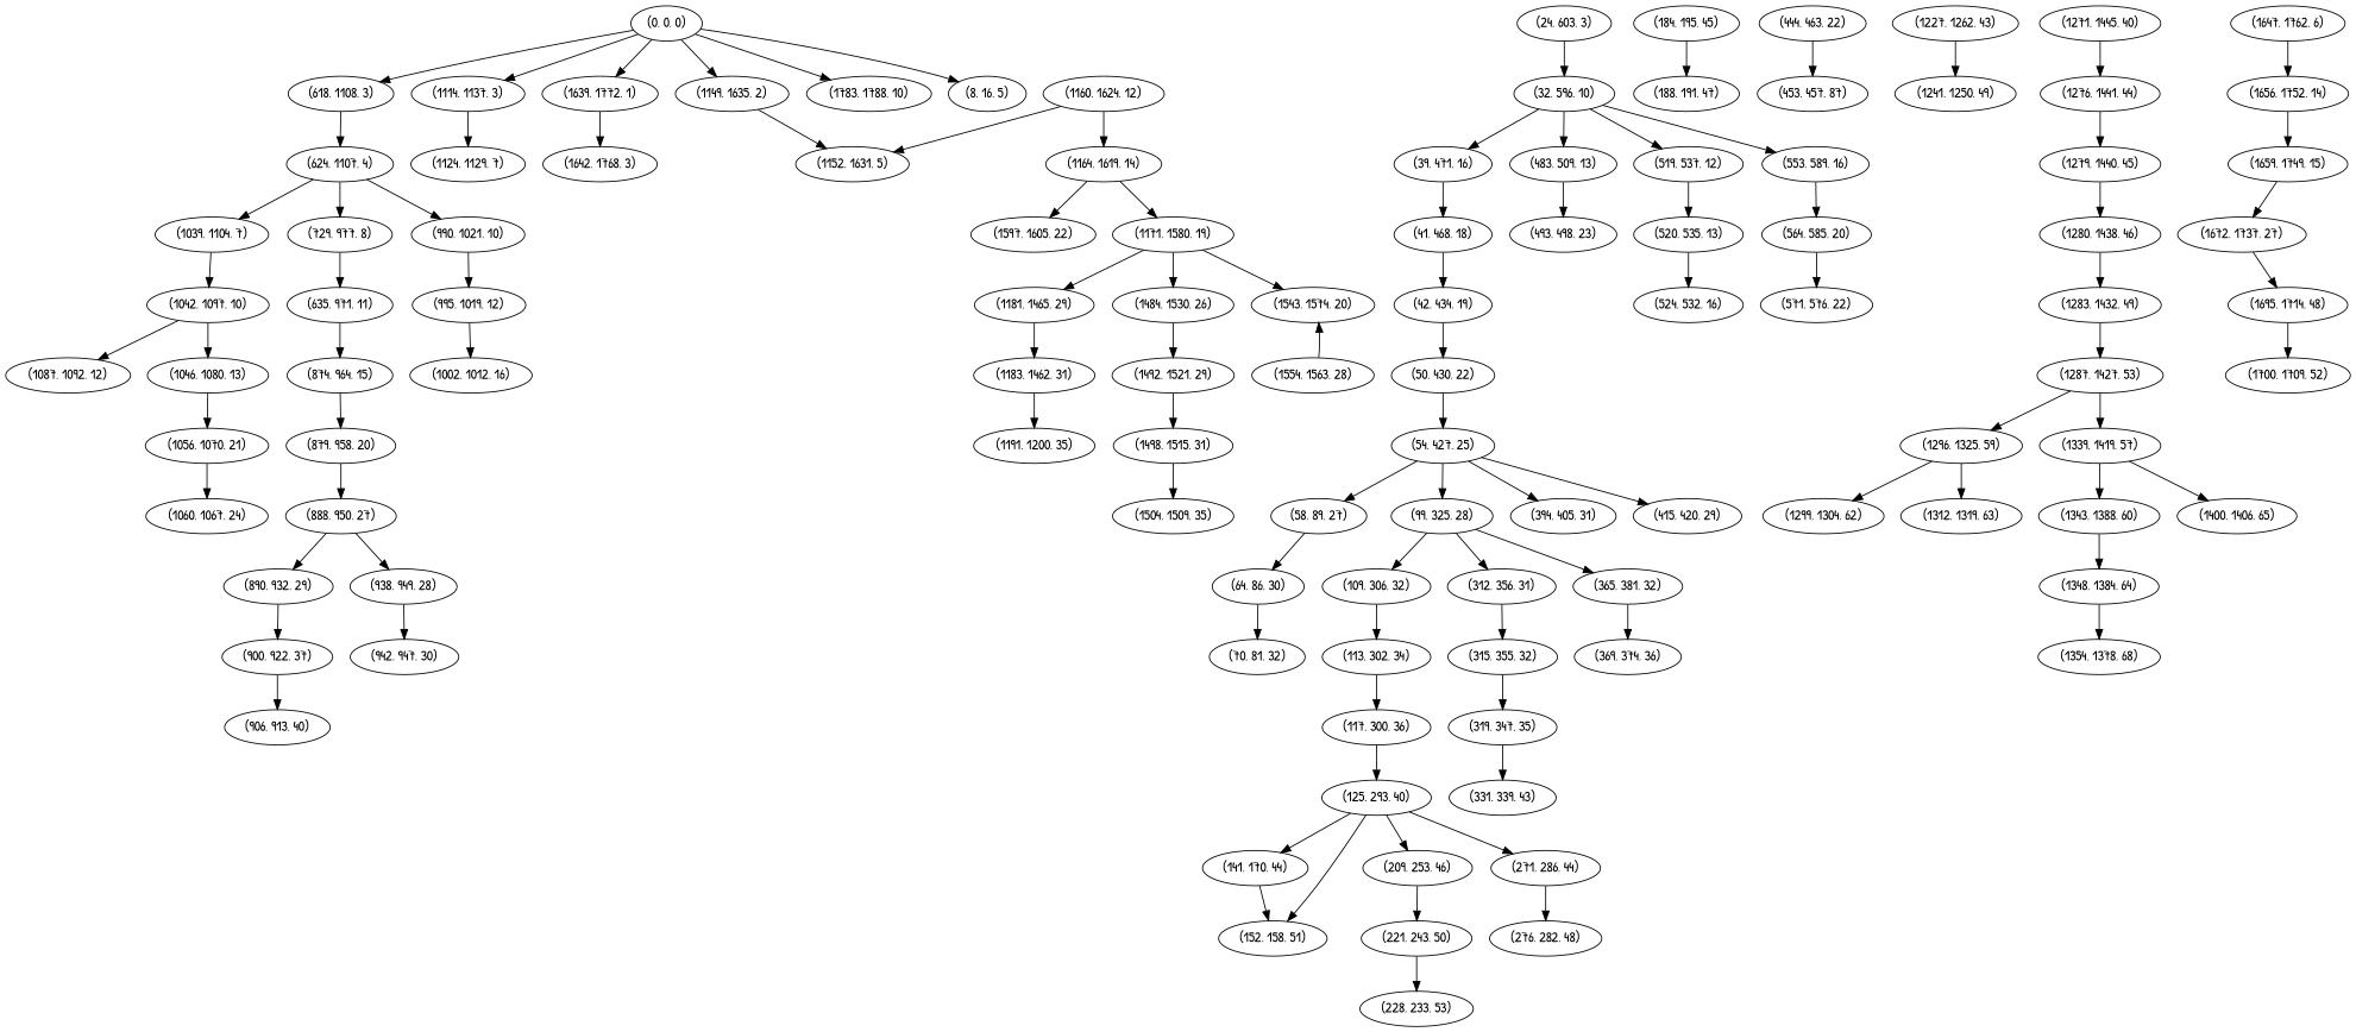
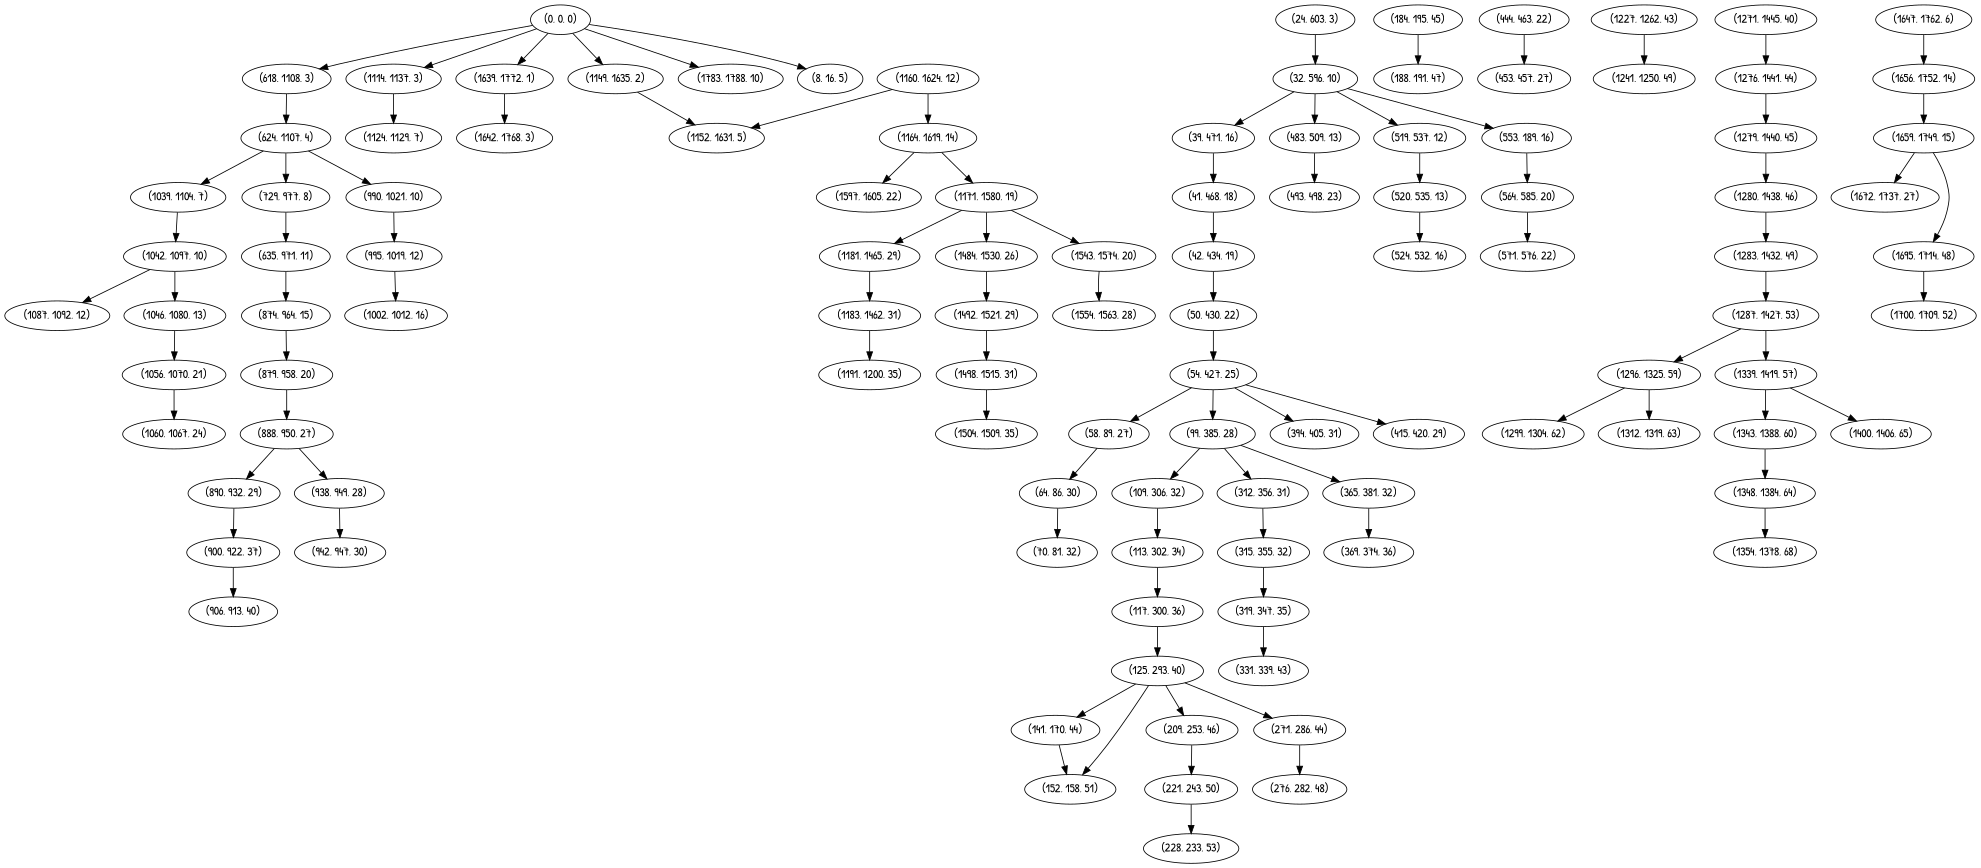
  digraph {
    fontname="Patrick Hand"
    node [fontname="Patrick Hand"]
    edge [fontname="Patrick Hand"]
    "(0, 0, 0)"
    "(8, 16, 5)"
    "(618, 1108, 3)"
    "(1114, 1137, 3)"
    "(1149, 1635, 2)"
    "(1639, 1772, 1)"
    "(1783, 1788, 10)"
    "(24, 603, 3)"
    "(32, 596, 10)"
    "(624, 1107, 4)"
    "(1124, 1129, 7)"
    "(1152, 1631, 5)"
    "(1642, 1768, 3)"
    "(39, 471, 16)"
    "(483, 509, 13)"
    "(519, 537, 12)"
-   "(553, 589, 16)"
+   "(553, 589, 16)" [label="(553, 189, 16)"]
    "(41, 468, 18)"
    "(493, 498, 23)"
    "(520, 535, 13)"
    "(564, 585, 20)"
    "(42, 434, 19)"
    "(50, 430, 22)"
    "(54, 427, 25)"
    "(58, 89, 27)"
-   "(99, 385, 28)" [label="(99, 325, 28)"]
+   "(99, 385, 28)"
    "(394, 405, 31)"
    "(415, 420, 29)"
    "(64, 86, 30)"
    "(109, 306, 32)"
    "(312, 356, 31)"
    "(365, 381, 32)"
    "(70, 81, 32)"
    "(113, 302, 34)"
    "(315, 355, 32)"
    "(369, 374, 36)"
    "(117, 300, 36)"
    "(125, 293, 40)"
    "(141, 170, 44)"
    "(209, 253, 46)"
    "(271, 286, 44)"
    "(152, 158, 51)"
    "(184, 195, 45)"
    "(188, 191, 47)"
    "(221, 243, 50)"
    "(276, 282, 48)"
    "(228, 233, 53)"
    "(319, 347, 35)"
    "(331, 339, 43)"
    "(444, 463, 22)"
-   "(453, 457, 27)" [label="(453, 457, 87)"]
+   "(453, 457, 27)"
    "(524, 532, 16)"
    "(571, 576, 22)"
    n54 [label="(729, 977, 8)"]
    "(990, 1021, 10)"
    "(1039, 1104, 7)"
    "(635, 971, 11)"
    "(995, 1019, 12)"
    "(1042, 1097, 10)"
    "(874, 964, 15)"
    "(879, 958, 20)"
    "(888, 950, 27)"
    "(890, 932, 29)"
    "(938, 949, 28)"
    "(900, 922, 37)"
    "(942, 947, 30)"
    "(906, 913, 40)"
    "(1002, 1012, 16)"
    "(1046, 1080, 13)"
    "(1087, 1092, 12)"
    "(1056, 1070, 21)"
    "(1060, 1067, 24)"
    "(1160, 1624, 12)"
    "(1164, 1619, 14)"
    "(1171, 1580, 19)"
    "(1597, 1605, 22)"
    "(1181, 1465, 29)"
    "(1484, 1530, 26)"
    "(1543, 1574, 20)"
    "(1183, 1462, 31)"
    "(1492, 1521, 29)"
    "(1554, 1563, 28)"
    "(1191, 1200, 35)"
    "(1227, 1262, 43)"
    "(1241, 1250, 49)"
    "(1271, 1445, 40)"
    "(1276, 1441, 44)"
    "(1279, 1440, 45)"
    "(1280, 1438, 46)"
    "(1283, 1432, 49)"
    "(1287, 1427, 53)"
    "(1296, 1325, 59)"
    "(1339, 1419, 57)"
    "(1299, 1304, 62)"
    "(1312, 1319, 63)"
    "(1343, 1388, 60)"
    "(1400, 1406, 65)"
    "(1348, 1384, 64)"
    "(1354, 1378, 68)"
    "(1498, 1515, 31)"
    "(1504, 1509, 35)"
    "(1647, 1762, 6)"
    "(1656, 1752, 14)"
    "(1659, 1749, 15)"
    "(1672, 1737, 27)"
    "(1695, 1714, 48)"
    "(1700, 1709, 52)"
    "(0, 0, 0)" -> "(8, 16, 5)"
    "(0, 0, 0)" -> "(618, 1108, 3)"
    "(0, 0, 0)" -> "(1114, 1137, 3)"
    "(0, 0, 0)" -> "(1149, 1635, 2)"
    "(0, 0, 0)" -> "(1639, 1772, 1)"
    "(0, 0, 0)" -> "(1783, 1788, 10)"
    "(618, 1108, 3)" -> "(624, 1107, 4)"
    "(1114, 1137, 3)" -> "(1124, 1129, 7)"
    "(1149, 1635, 2)" -> "(1152, 1631, 5)"
    "(1639, 1772, 1)" -> "(1642, 1768, 3)"
    "(24, 603, 3)" -> "(32, 596, 10)"
    "(32, 596, 10)" -> "(39, 471, 16)"
    "(32, 596, 10)" -> "(483, 509, 13)"
    "(32, 596, 10)" -> "(519, 537, 12)"
    "(32, 596, 10)" -> "(553, 589, 16)"
    "(624, 1107, 4)" -> n54
    "(624, 1107, 4)" -> "(990, 1021, 10)"
    "(624, 1107, 4)" -> "(1039, 1104, 7)"
    "(39, 471, 16)" -> "(41, 468, 18)"
    "(483, 509, 13)" -> "(493, 498, 23)"
    "(519, 537, 12)" -> "(520, 535, 13)"
    "(553, 589, 16)" -> "(564, 585, 20)"
    "(41, 468, 18)" -> "(42, 434, 19)"
    "(520, 535, 13)" -> "(524, 532, 16)"
    "(564, 585, 20)" -> "(571, 576, 22)"
    "(42, 434, 19)" -> "(50, 430, 22)"
    "(50, 430, 22)" -> "(54, 427, 25)"
    "(54, 427, 25)" -> "(58, 89, 27)"
    "(54, 427, 25)" -> "(99, 385, 28)"
    "(54, 427, 25)" -> "(394, 405, 31)"
    "(54, 427, 25)" -> "(415, 420, 29)"
    "(58, 89, 27)" -> "(64, 86, 30)"
    "(99, 385, 28)" -> "(109, 306, 32)"
    "(99, 385, 28)" -> "(312, 356, 31)"
    "(99, 385, 28)" -> "(365, 381, 32)"
    "(64, 86, 30)" -> "(70, 81, 32)"
    "(109, 306, 32)" -> "(113, 302, 34)"
    "(312, 356, 31)" -> "(315, 355, 32)"
    "(365, 381, 32)" -> "(369, 374, 36)"
    "(113, 302, 34)" -> "(117, 300, 36)"
    "(315, 355, 32)" -> "(319, 347, 35)"
    "(117, 300, 36)" -> "(125, 293, 40)"
    "(125, 293, 40)" -> "(141, 170, 44)"
    "(125, 293, 40)" -> "(209, 253, 46)"
    "(125, 293, 40)" -> "(271, 286, 44)"
    "(125, 293, 40)" -> "(152, 158, 51)"
    "(141, 170, 44)" -> "(152, 158, 51)"
    "(209, 253, 46)" -> "(221, 243, 50)"
    "(271, 286, 44)" -> "(276, 282, 48)"
    "(184, 195, 45)" -> "(188, 191, 47)"
    "(221, 243, 50)" -> "(228, 233, 53)"
    "(319, 347, 35)" -> "(331, 339, 43)"
    "(444, 463, 22)" -> "(453, 457, 27)"
    n54 -> "(635, 971, 11)"
    "(990, 1021, 10)" -> "(995, 1019, 12)"
    "(1039, 1104, 7)" -> "(1042, 1097, 10)"
    "(635, 971, 11)" -> "(874, 964, 15)"
    "(995, 1019, 12)" -> "(1002, 1012, 16)"
    "(1042, 1097, 10)" -> "(1046, 1080, 13)"
    "(1042, 1097, 10)" -> "(1087, 1092, 12)"
    "(874, 964, 15)" -> "(879, 958, 20)"
    "(879, 958, 20)" -> "(888, 950, 27)"
    "(888, 950, 27)" -> "(890, 932, 29)"
    "(888, 950, 27)" -> "(938, 949, 28)"
    "(890, 932, 29)" -> "(900, 922, 37)"
    "(938, 949, 28)" -> "(942, 947, 30)"
    "(900, 922, 37)" -> "(906, 913, 40)"
    "(1046, 1080, 13)" -> "(1056, 1070, 21)"
    "(1056, 1070, 21)" -> "(1060, 1067, 24)"
    "(1160, 1624, 12)" -> "(1152, 1631, 5)"
    "(1160, 1624, 12)" -> "(1164, 1619, 14)"
    "(1164, 1619, 14)" -> "(1171, 1580, 19)"
    "(1164, 1619, 14)" -> "(1597, 1605, 22)"
    "(1171, 1580, 19)" -> "(1181, 1465, 29)"
    "(1171, 1580, 19)" -> "(1484, 1530, 26)"
    "(1171, 1580, 19)" -> "(1543, 1574, 20)"
    "(1181, 1465, 29)" -> "(1183, 1462, 31)"
    "(1484, 1530, 26)" -> "(1492, 1521, 29)"
-   "(1554, 1563, 28)" -> "(1543, 1574, 20)"
+   "(1543, 1574, 20)" -> "(1554, 1563, 28)"
    "(1183, 1462, 31)" -> "(1191, 1200, 35)"
    "(1492, 1521, 29)" -> "(1498, 1515, 31)"
    "(1227, 1262, 43)" -> "(1241, 1250, 49)"
    "(1271, 1445, 40)" -> "(1276, 1441, 44)"
    "(1276, 1441, 44)" -> "(1279, 1440, 45)"
    "(1279, 1440, 45)" -> "(1280, 1438, 46)"
    "(1280, 1438, 46)" -> "(1283, 1432, 49)"
    "(1283, 1432, 49)" -> "(1287, 1427, 53)"
    "(1287, 1427, 53)" -> "(1296, 1325, 59)"
    "(1287, 1427, 53)" -> "(1339, 1419, 57)"
    "(1296, 1325, 59)" -> "(1299, 1304, 62)"
    "(1296, 1325, 59)" -> "(1312, 1319, 63)"
    "(1339, 1419, 57)" -> "(1343, 1388, 60)"
    "(1339, 1419, 57)" -> "(1400, 1406, 65)"
    "(1343, 1388, 60)" -> "(1348, 1384, 64)"
    "(1348, 1384, 64)" -> "(1354, 1378, 68)"
    "(1498, 1515, 31)" -> "(1504, 1509, 35)"
    "(1647, 1762, 6)" -> "(1656, 1752, 14)"
    "(1656, 1752, 14)" -> "(1659, 1749, 15)"
    "(1659, 1749, 15)" -> "(1672, 1737, 27)"
-   "(1672, 1737, 27)" -> "(1695, 1714, 48)"
+   "(1659, 1749, 15)" -> "(1695, 1714, 48)"
    "(1695, 1714, 48)" -> "(1700, 1709, 52)"
  }
